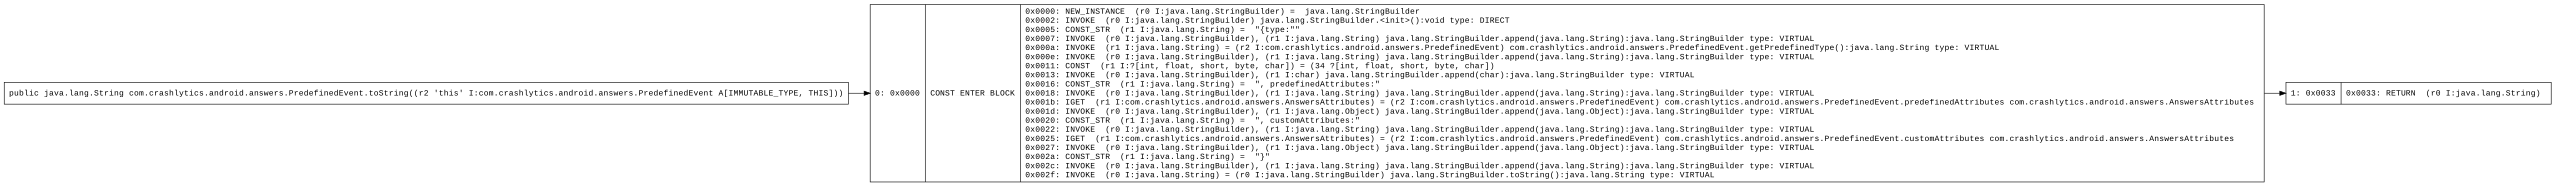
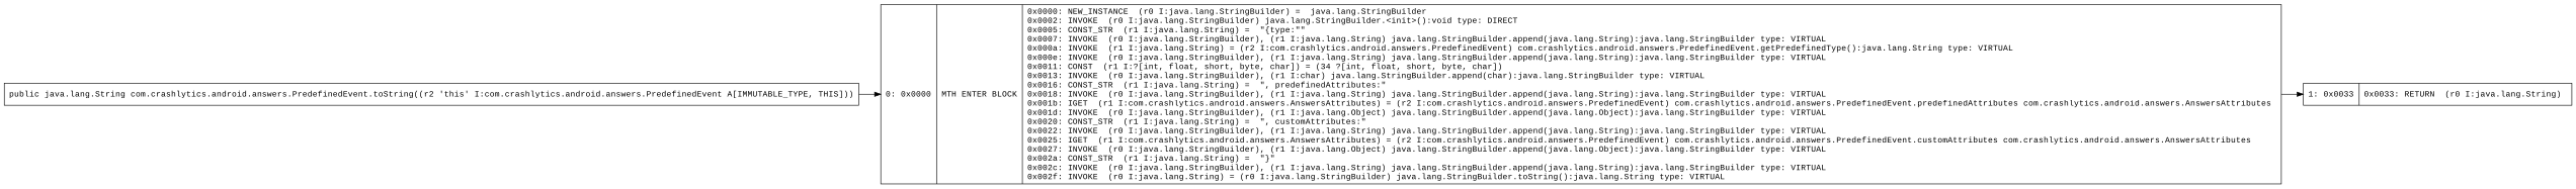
  digraph {
    rankdir=LR
    fontname="Liberation Mono"
    node [shape=record fontname="Liberation Mono"]
    edge [fontname="Liberation Mono"]
-   n1 [label="{0\:\ 0x0000|CONST_ENTER_BLOCK\l|0x0000: NEW_INSTANCE  (r0 I:java.lang.StringBuilder) =  java.lang.StringBuilder \l0x0002: INVOKE  (r0 I:java.lang.StringBuilder) java.lang.StringBuilder.\<init\>():void type: DIRECT \l0x0005: CONST_STR  (r1 I:java.lang.String) =  \"\{type:\"\" \l0x0007: INVOKE  (r0 I:java.lang.StringBuilder), (r1 I:java.lang.String) java.lang.StringBuilder.append(java.lang.String):java.lang.StringBuilder type: VIRTUAL \l0x000a: INVOKE  (r1 I:java.lang.String) = (r2 I:com.crashlytics.android.answers.PredefinedEvent) com.crashlytics.android.answers.PredefinedEvent.getPredefinedType():java.lang.String type: VIRTUAL \l0x000e: INVOKE  (r0 I:java.lang.StringBuilder), (r1 I:java.lang.String) java.lang.StringBuilder.append(java.lang.String):java.lang.StringBuilder type: VIRTUAL \l0x0011: CONST  (r1 I:?[int, float, short, byte, char]) = (34 ?[int, float, short, byte, char]) \l0x0013: INVOKE  (r0 I:java.lang.StringBuilder), (r1 I:char) java.lang.StringBuilder.append(char):java.lang.StringBuilder type: VIRTUAL \l0x0016: CONST_STR  (r1 I:java.lang.String) =  \", predefinedAttributes:\" \l0x0018: INVOKE  (r0 I:java.lang.StringBuilder), (r1 I:java.lang.String) java.lang.StringBuilder.append(java.lang.String):java.lang.StringBuilder type: VIRTUAL \l0x001b: IGET  (r1 I:com.crashlytics.android.answers.AnswersAttributes) = (r2 I:com.crashlytics.android.answers.PredefinedEvent) com.crashlytics.android.answers.PredefinedEvent.predefinedAttributes com.crashlytics.android.answers.AnswersAttributes \l0x001d: INVOKE  (r0 I:java.lang.StringBuilder), (r1 I:java.lang.Object) java.lang.StringBuilder.append(java.lang.Object):java.lang.StringBuilder type: VIRTUAL \l0x0020: CONST_STR  (r1 I:java.lang.String) =  \", customAttributes:\" \l0x0022: INVOKE  (r0 I:java.lang.StringBuilder), (r1 I:java.lang.String) java.lang.StringBuilder.append(java.lang.String):java.lang.StringBuilder type: VIRTUAL \l0x0025: IGET  (r1 I:com.crashlytics.android.answers.AnswersAttributes) = (r2 I:com.crashlytics.android.answers.PredefinedEvent) com.crashlytics.android.answers.PredefinedEvent.customAttributes com.crashlytics.android.answers.AnswersAttributes \l0x0027: INVOKE  (r0 I:java.lang.StringBuilder), (r1 I:java.lang.Object) java.lang.StringBuilder.append(java.lang.Object):java.lang.StringBuilder type: VIRTUAL \l0x002a: CONST_STR  (r1 I:java.lang.String) =  \"\}\" \l0x002c: INVOKE  (r0 I:java.lang.StringBuilder), (r1 I:java.lang.String) java.lang.StringBuilder.append(java.lang.String):java.lang.StringBuilder type: VIRTUAL \l0x002f: INVOKE  (r0 I:java.lang.String) = (r0 I:java.lang.StringBuilder) java.lang.StringBuilder.toString():java.lang.String type: VIRTUAL \l}"]
+   n1 [label="{0\:\ 0x0000|MTH_ENTER_BLOCK\l|0x0000: NEW_INSTANCE  (r0 I:java.lang.StringBuilder) =  java.lang.StringBuilder \l0x0002: INVOKE  (r0 I:java.lang.StringBuilder) java.lang.StringBuilder.\<init\>():void type: DIRECT \l0x0005: CONST_STR  (r1 I:java.lang.String) =  \"\{type:\"\" \l0x0007: INVOKE  (r0 I:java.lang.StringBuilder), (r1 I:java.lang.String) java.lang.StringBuilder.append(java.lang.String):java.lang.StringBuilder type: VIRTUAL \l0x000a: INVOKE  (r1 I:java.lang.String) = (r2 I:com.crashlytics.android.answers.PredefinedEvent) com.crashlytics.android.answers.PredefinedEvent.getPredefinedType():java.lang.String type: VIRTUAL \l0x000e: INVOKE  (r0 I:java.lang.StringBuilder), (r1 I:java.lang.String) java.lang.StringBuilder.append(java.lang.String):java.lang.StringBuilder type: VIRTUAL \l0x0011: CONST  (r1 I:?[int, float, short, byte, char]) = (34 ?[int, float, short, byte, char]) \l0x0013: INVOKE  (r0 I:java.lang.StringBuilder), (r1 I:char) java.lang.StringBuilder.append(char):java.lang.StringBuilder type: VIRTUAL \l0x0016: CONST_STR  (r1 I:java.lang.String) =  \", predefinedAttributes:\" \l0x0018: INVOKE  (r0 I:java.lang.StringBuilder), (r1 I:java.lang.String) java.lang.StringBuilder.append(java.lang.String):java.lang.StringBuilder type: VIRTUAL \l0x001b: IGET  (r1 I:com.crashlytics.android.answers.AnswersAttributes) = (r2 I:com.crashlytics.android.answers.PredefinedEvent) com.crashlytics.android.answers.PredefinedEvent.predefinedAttributes com.crashlytics.android.answers.AnswersAttributes \l0x001d: INVOKE  (r0 I:java.lang.StringBuilder), (r1 I:java.lang.Object) java.lang.StringBuilder.append(java.lang.Object):java.lang.StringBuilder type: VIRTUAL \l0x0020: CONST_STR  (r1 I:java.lang.String) =  \", customAttributes:\" \l0x0022: INVOKE  (r0 I:java.lang.StringBuilder), (r1 I:java.lang.String) java.lang.StringBuilder.append(java.lang.String):java.lang.StringBuilder type: VIRTUAL \l0x0025: IGET  (r1 I:com.crashlytics.android.answers.AnswersAttributes) = (r2 I:com.crashlytics.android.answers.PredefinedEvent) com.crashlytics.android.answers.PredefinedEvent.customAttributes com.crashlytics.android.answers.AnswersAttributes \l0x0027: INVOKE  (r0 I:java.lang.StringBuilder), (r1 I:java.lang.Object) java.lang.StringBuilder.append(java.lang.Object):java.lang.StringBuilder type: VIRTUAL \l0x002a: CONST_STR  (r1 I:java.lang.String) =  \"\}\" \l0x002c: INVOKE  (r0 I:java.lang.StringBuilder), (r1 I:java.lang.String) java.lang.StringBuilder.append(java.lang.String):java.lang.StringBuilder type: VIRTUAL \l0x002f: INVOKE  (r0 I:java.lang.String) = (r0 I:java.lang.StringBuilder) java.lang.StringBuilder.toString():java.lang.String type: VIRTUAL \l}"]
    n2 [label="{1\:\ 0x0033|0x0033: RETURN  (r0 I:java.lang.String) \l}"]
    n3 [label="{public java.lang.String com.crashlytics.android.answers.PredefinedEvent.toString((r2 'this' I:com.crashlytics.android.answers.PredefinedEvent A[IMMUTABLE_TYPE, THIS])) }"]
    n1 -> n2
    n3 -> n1
  }
